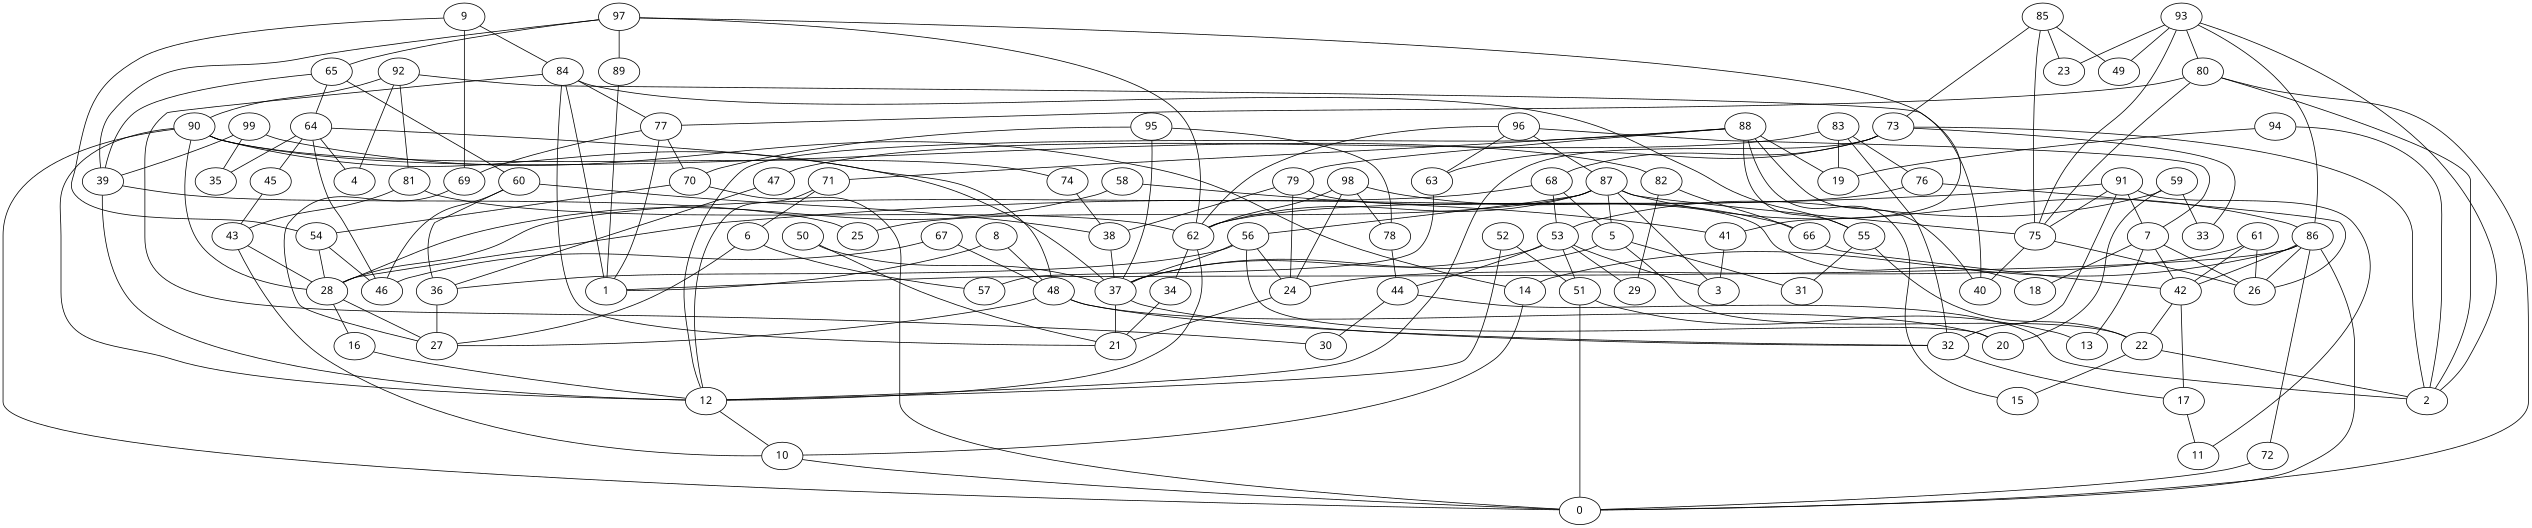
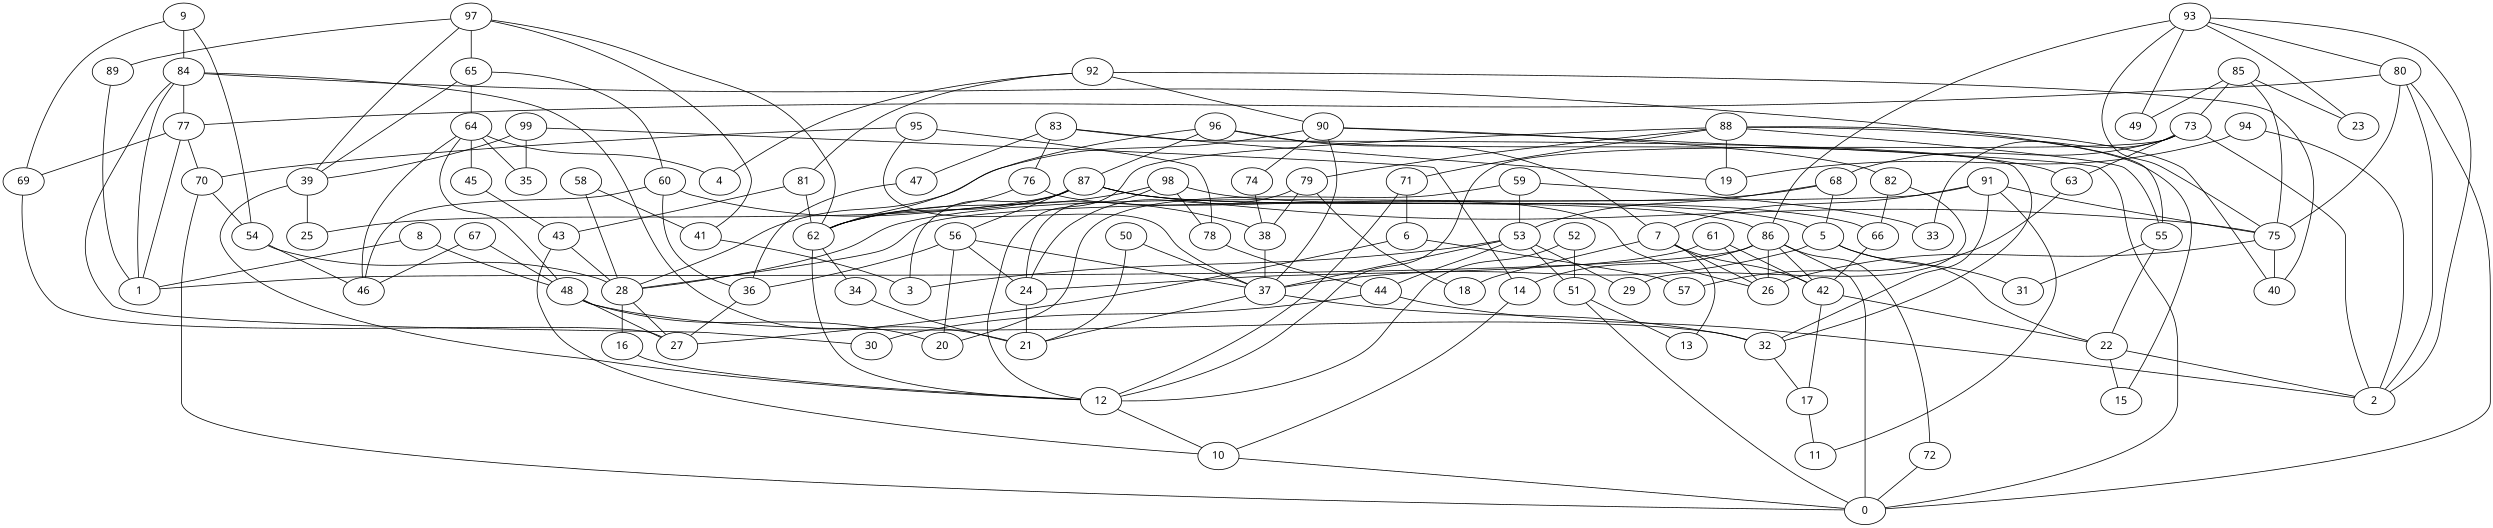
  digraph {
    fontname="Noto Sans"
    node [fontname="Noto Sans"]
    edge [color=black dir=none fontname="Noto Sans"]
    77
    70
    1
    69
    0
    54
    27
    72
    5
    31
    37
    22
    21
    32
    2
    15
    74
    38
    59
    53
    20
    33
    3
    29
    44
    51
    50
    67
    48
    46
    17
    6
    57
    68
    28
    16
    90
    82
    12
    66
    10
    87
    86
    75
    56
    25
    62
    26
    42
    14
    40
    24
    36
    45
    34
    91
    7
    11
    18
    13
    83
    47
    76
    19
    58
    41
    84
    30
    55
    93
    23
    80
    49
    97
    65
    89
    39
    60
    64
    98
    78
    99
    35
    79
    43
    92
    81
    4
    71
    95
    88
    73
    63
    61
    96
    85
    94
    8
    52
    9
    subgraph sub_1 {
      77
      70
      1
      69
      0
      54
      27
      72
      5
      31
      37
      22
      21
      32
      2
      15
      74
      38
      59
      53
      20
      33
      3
      29
      44
      51
      50
      67
      48
      46
      17
      6
      57
      68
      28
      16
      90
      82
      12
      66
      10
      87
      86
      75
      56
      25
      62
      26
      42
      14
      40
      24
      36
      45
      34
      91
      7
      11
      18
      13
      83
      47
      76
      19
      58
      41
      84
      30
      55
      93
      23
      80
      49
      97
      65
      89
      39
      60
      64
      98
      78
      99
      35
      79
      43
      92
      81
      4
      71
      95
      88
      73
      63
      61
      96
      85
      94
      8
      52
      9
    }
    77 -> 70
    77 -> 1
    77 -> 69
    70 -> 0
    70 -> 54
    69 -> 27
    54 -> 46
    54 -> 28
    72 -> 0
    5 -> 31
    5 -> 37
    5 -> 22
    37 -> 21
    37 -> 32
    22 -> 2
    22 -> 15
    32 -> 17
    74 -> 38
    38 -> 37
    59 -> 53
    59 -> 20
    59 -> 33
    53 -> 37
    53 -> 3
    53 -> 29
    53 -> 44
    53 -> 51
    44 -> 2
    44 -> 30
    51 -> 0
    51 -> 13
    50 -> 37
    50 -> 21
    67 -> 48
    67 -> 46
    48 -> 27
    48 -> 32
    48 -> 20
    17 -> 11
    6 -> 27
    6 -> 57
    68 -> 5
    68 -> 53
    68 -> 28
    28 -> 27
    28 -> 16
    16 -> 12
    90 -> 0
    90 -> 37
    90 -> 74
    90 -> 28
    90 -> 82
-   90 -> 12
    82 -> 29
    82 -> 66
    12 -> 10
    66 -> 42
    10 -> 0
    87 -> 5
    87 -> 3
    87 -> 86
    87 -> 75
    87 -> 56
    87 -> 25
    87 -> 62
    86 -> 1
    86 -> 0
    86 -> 72
    86 -> 26
    86 -> 42
    86 -> 14
    75 -> 26
    75 -> 40
    56 -> 37
    56 -> 20
    56 -> 24
    56 -> 36
    62 -> 12
    62 -> 34
    42 -> 22
    42 -> 17
    14 -> 10
    24 -> 21
    36 -> 27
    45 -> 43
    34 -> 21
    91 -> 32
    91 -> 28
    91 -> 75
    91 -> 7
    91 -> 11
    7 -> 26
    7 -> 42
    7 -> 18
    7 -> 13
    83 -> 32
    83 -> 47
    83 -> 76
    83 -> 19
    47 -> 36
    76 -> 62
    76 -> 26
    58 -> 28
    58 -> 41
    41 -> 3
    84 -> 77
    84 -> 1
    84 -> 21
    84 -> 30
    84 -> 55
    55 -> 31
    55 -> 22
    93 -> 2
    93 -> 86
    93 -> 75
    93 -> 23
    93 -> 80
    93 -> 49
    80 -> 77
    80 -> 0
    80 -> 2
    80 -> 75
    97 -> 62
    97 -> 41
    97 -> 65
    97 -> 89
    97 -> 39
    65 -> 39
    65 -> 60
    65 -> 64
    89 -> 1
    39 -> 12
    39 -> 25
    60 -> 38
    60 -> 46
    60 -> 36
    64 -> 48
    64 -> 46
    64 -> 45
    64 -> 35
    64 -> 4
    98 -> 66
    98 -> 62
    98 -> 24
    98 -> 78
    78 -> 44
    99 -> 14
    99 -> 39
    99 -> 35
    79 -> 38
    79 -> 24
    79 -> 18
    43 -> 28
    43 -> 10
    92 -> 90
    92 -> 40
    92 -> 81
    92 -> 4
    81 -> 62
    81 -> 43
    71 -> 6
    71 -> 12
    95 -> 70
    95 -> 37
    95 -> 78
    88 -> 15
    88 -> 12
    88 -> 40
    88 -> 19
    88 -> 55
    88 -> 79
    88 -> 71
    73 -> 2
    73 -> 33
    73 -> 68
    73 -> 12
    73 -> 63
    63 -> 57
    61 -> 26
    61 -> 42
    61 -> 24
    96 -> 87
    96 -> 62
    96 -> 7
    96 -> 63
    85 -> 75
    85 -> 23
    85 -> 49
    85 -> 73
    94 -> 2
    94 -> 19
    8 -> 1
    8 -> 48
    52 -> 51
    52 -> 12
    9 -> 69
    9 -> 54
    9 -> 84
  }
